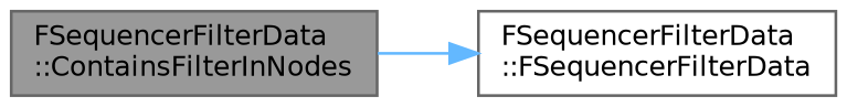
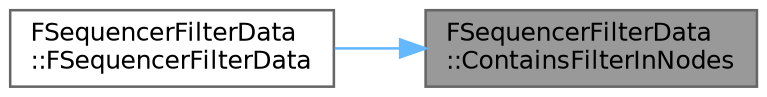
  digraph {
    rankdir=LR
    node [fontname=Helvetica fontsize=10 shape=box style=filled]
    n1 [color=gray40 fillcolor=grey60 fontcolor=black height=0.2 label="FSequencerFilterData\l::ContainsFilterInNodes" width=0.4]
    n2 [color=grey40 fillcolor=white height=0.2 label="FSequencerFilterData\l::FSequencerFilterData" width=0.4]
-   n1 -> n2 [color=steelblue1 fontname=Helvetica fontsize=10 labelfontname=Helvetica labelfontsize=10 style=solid]
+   n2 -> n1 [color=steelblue1 fontname=Helvetica fontsize=10 labelfontname=Helvetica labelfontsize=10 style=solid]
  }
